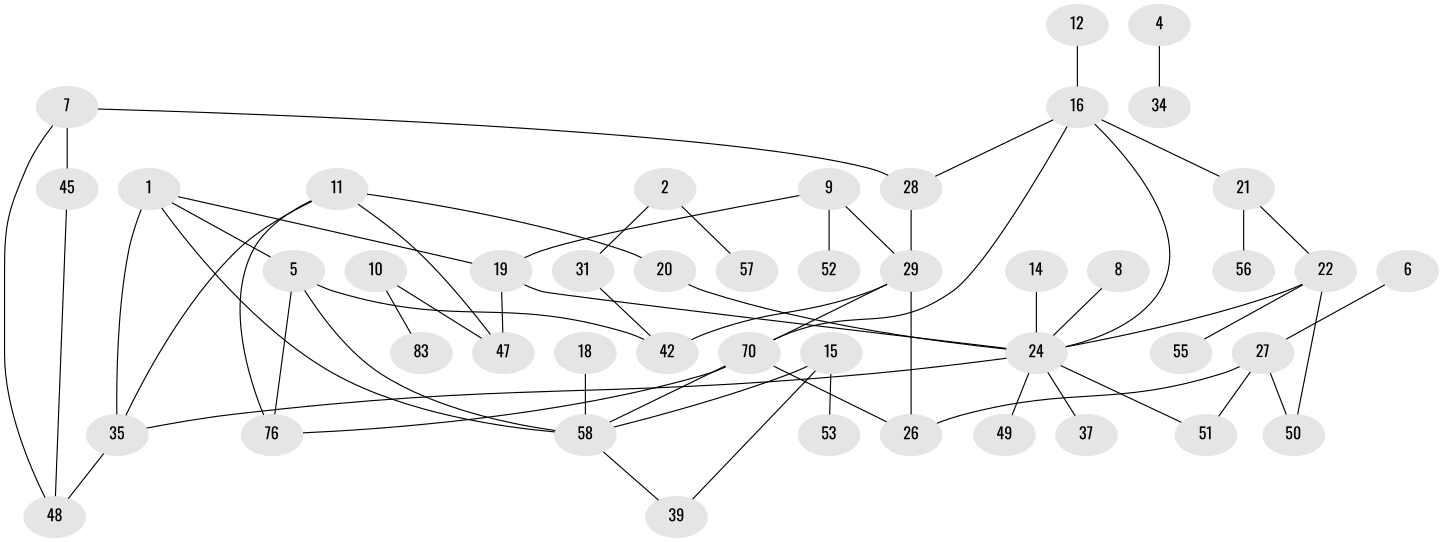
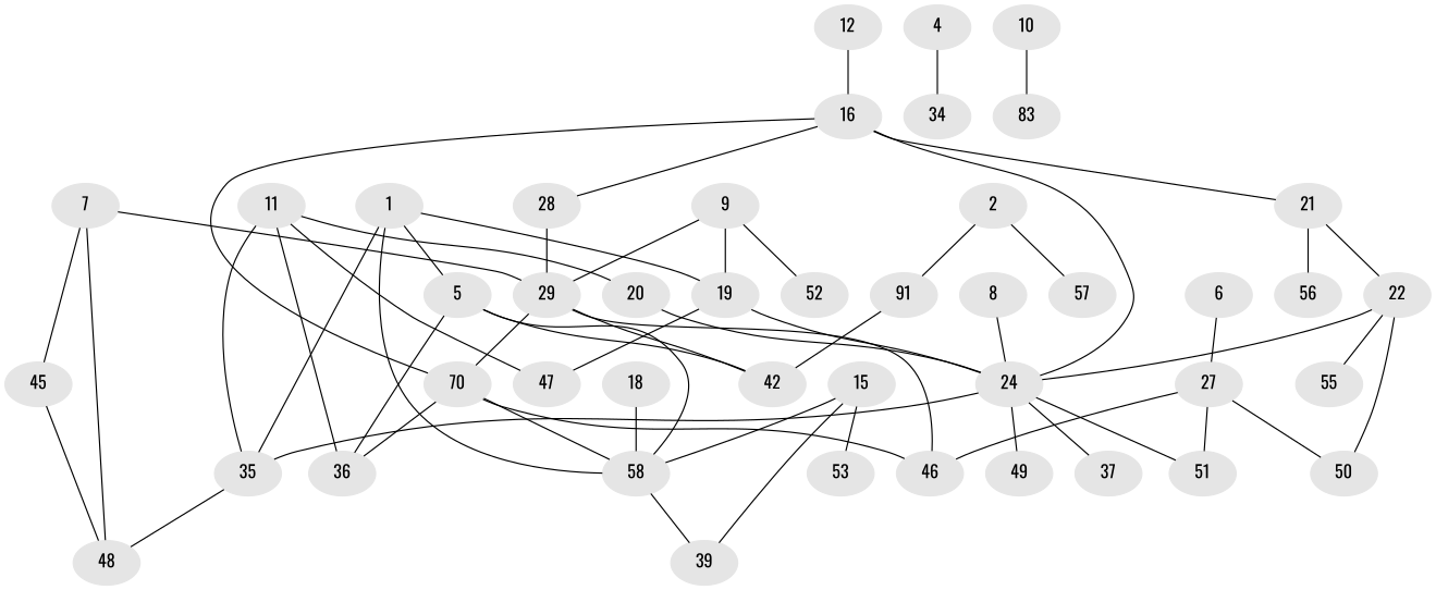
  graph {
    fontname=Oswald
    node [color=gray90 fontname=Oswald style=filled]
    edge [fontname=Oswald weight=1.0]
    1
    5
    19
    35
    n5 [label=58]
-   36 [label=76]
+   36
    42
    24
    47
    48
    39
    2
-   31
+   31 [label=91]
    57
    4
    34
    6
    27
    50
    51
-   46 [label=26]
+   46
    7
    29
    45
    n25 [label=70]
    8
    37
    49
    9
    52
    n31 [label=83]
    10
    11
    20
    12
    16
    21
    28
-   14
    15
    53
    22
    56
    18
    55
    1 -- 5
    1 -- 19
    1 -- 35 [weight=2.0]
    1 -- n5
    5 -- n5
    5 -- 36
    5 -- 42
    19 -- 24
    19 -- 47
    35 -- 48
    n5 -- 39
    24 -- 35
    24 -- 51
    24 -- 37
    24 -- 49
    2 -- 31
    2 -- 57
    31 -- 42
    4 -- 34
    6 -- 27
    27 -- 50
    27 -- 51
    27 -- 46
    7 -- 48
-   7 -- 28
+   7 -- 29
    7 -- 45
    29 -- 42
    29 -- 46 [weight=2.0]
    29 -- n25
    45 -- 48
    n25 -- n5
    n25 -- 36
    n25 -- 46
    8 -- 24
    9 -- 19
    9 -- 29
    9 -- 52
-   10 -- 47
    10 -- n31
    11 -- 35
    11 -- 36
    11 -- 47
    11 -- 20
    20 -- 24 [weight=2.0]
    12 -- 16
    16 -- 24
    16 -- n25
    16 -- 21
    16 -- 28
    21 -- 22
    21 -- 56
    28 -- 29 [weight=4.0]
-   14 -- 24
    15 -- n5
    15 -- 39
    15 -- 53
    22 -- 24
    22 -- 50
    22 -- 55
    18 -- n5 [weight=3.0]
  }
